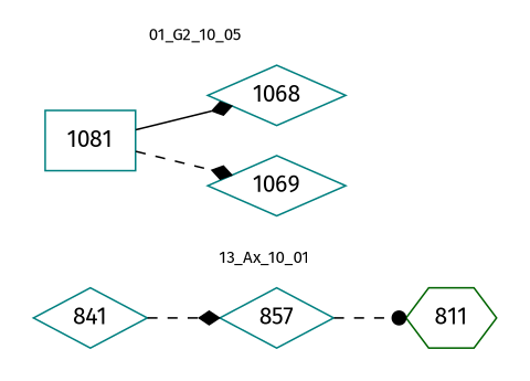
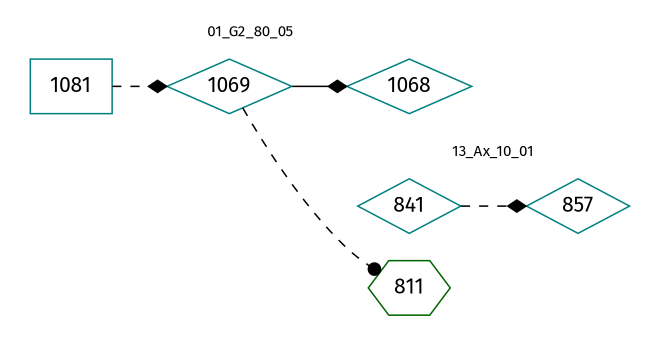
  digraph {
    fontname="Fira Sans"
    rankdir=LR
    node [color=teal fontname="Fira Sans" shape=diamond]
    edge [arrowhead=diamond color=black fontname="Fira Sans" style=dashed]
    n1 [label=841]
    n2 [label=857]
    n3 [color=darkgreen label=811 shape=hexagon]
    n4 [label=1081 shape=box]
    n5 [label=1069]
    n6 [label=1068]
    subgraph cluster_1 {
      color=white
      fontsize=10
      label="13_Ax_10_01"
      n1
      n2
      n3
    }
    subgraph cluster_2 {
      color=white
      fontsize=10
-     label="01_G2_10_05"
+     label="01_G2_80_05"
      n4
      n5
      n6
    }
    n1 -> n2
-   n2 -> n3 [arrowhead=dot]
+   n5 -> n3 [arrowhead=dot]
    n4 -> n5
-   n4 -> n6 [style=solid]
+   n5 -> n6 [style=solid]
  }
